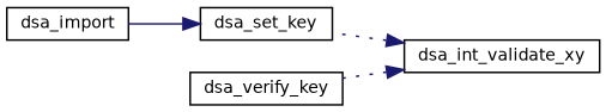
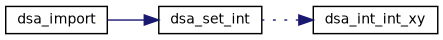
  digraph {
    rankdir=RL
    node [color=black fillcolor=white fontname=Helvetica fontsize=10 shape=record style=filled]
    edge [color=midnightblue dir=back fontname=Helvetica fontsize=10 labelfontname=Helvetica labelfontsize=10 style=dotted]
-   n1 [fontcolor=black height=0.2 label=dsa_int_validate_xy width=0.4]
-   n2 [height=0.2 label=dsa_set_key width=0.4]
-   n3 [height=0.2 label=dsa_verify_key width=0.4]
+   n1 [fontcolor=black height=0.2 label=dsa_int_int_xy width=0.4]
+   n2 [height=0.2 label=dsa_set_int width=0.4]
    n4 [height=0.2 label=dsa_import width=0.4]
    n1 -> n2
-   n1 -> n3
    n2 -> n4 [style=solid]
  }
